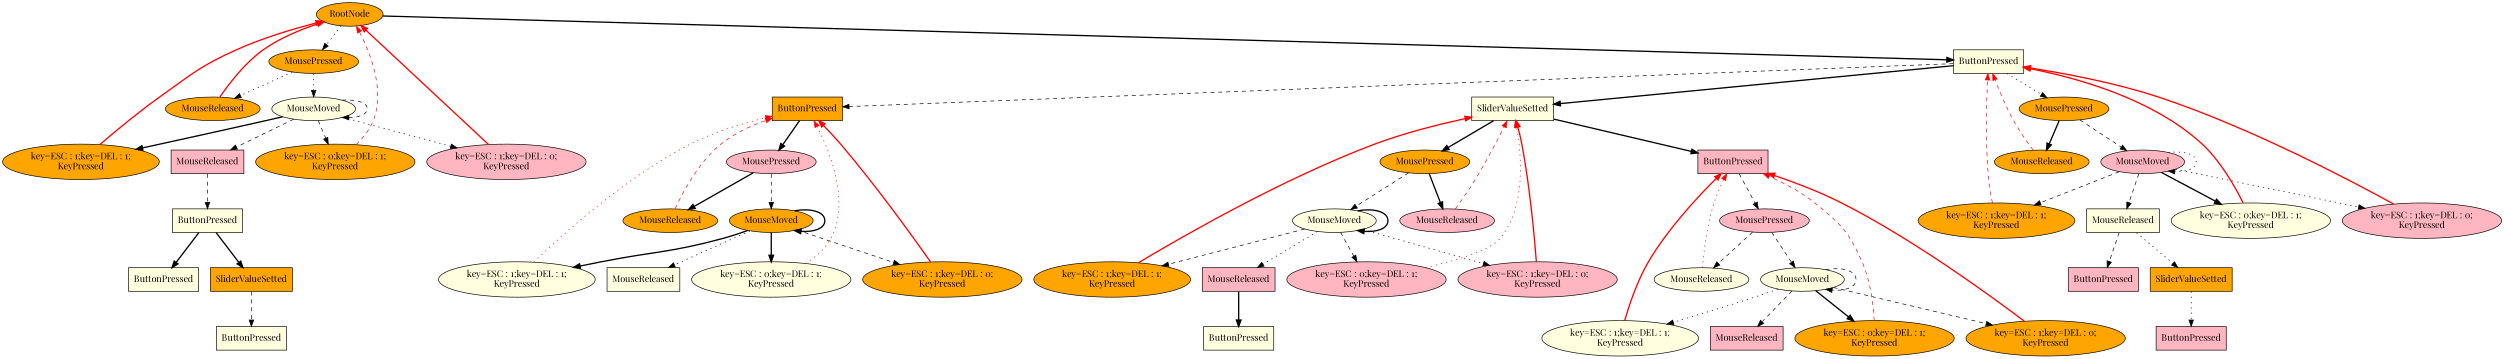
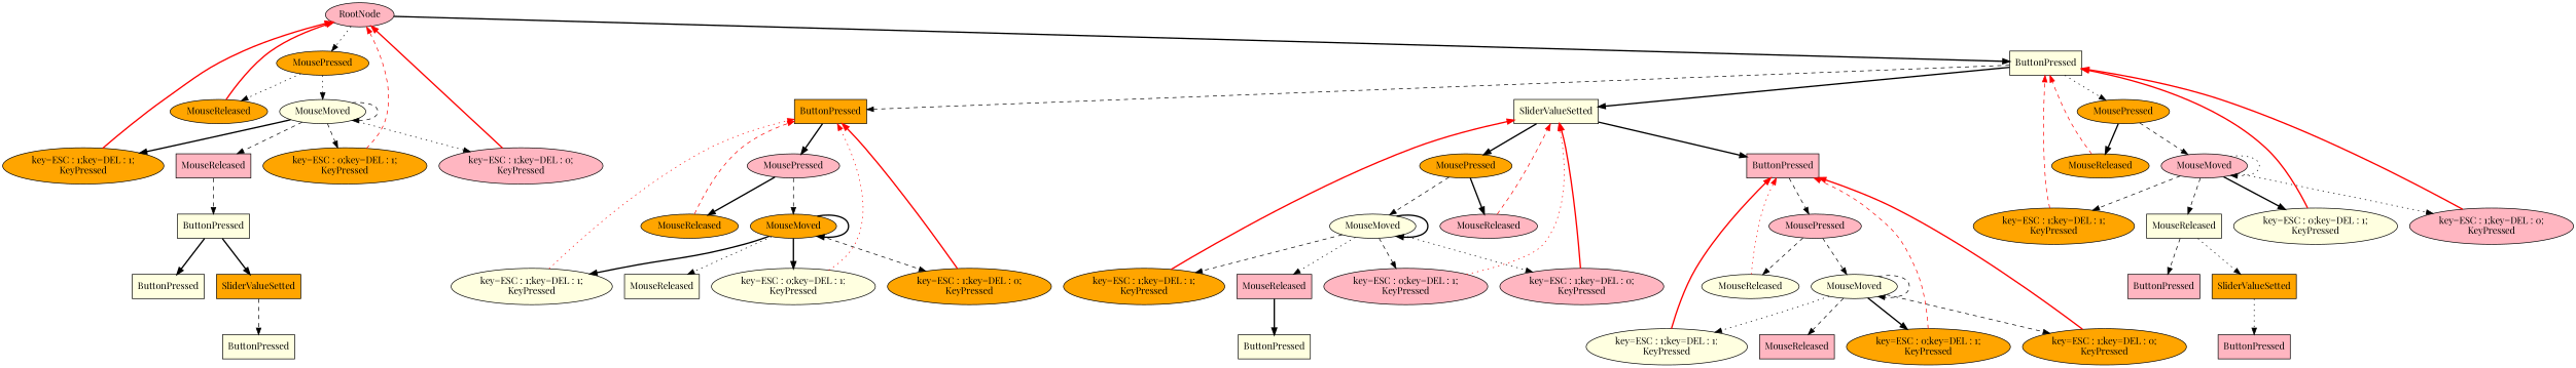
  digraph {
    fontname="Playfair Display"
    node [style=filled fillcolor=orange fontname="Playfair Display"]
    edge [style=bold fontname="Playfair Display"]
-   n1 [label=RootNode]
+   n1 [label=RootNode fillcolor=lightpink]
    n2 [label=MousePressed]
    n3 [label=ButtonPressed shape=box fillcolor=lightyellow]
    n4 [label=MouseReleased]
    n5 [label=MouseMoved fillcolor=lightyellow]
    n6 [label="key=ESC : 1;key=DEL : 1;\nKeyPressed"]
    n7 [label="key=ESC : 0;key=DEL : 1;\nKeyPressed"]
    n8 [label="key=ESC : 1;key=DEL : 0;\nKeyPressed" fillcolor=lightpink]
    n9 [label=ButtonPressed shape=box]
    n10 [label=SliderValueSetted shape=box fillcolor=lightyellow]
    n11 [label=MousePressed]
    n12 [label=MouseReleased shape=box fillcolor=lightpink]
    n13 [label=ButtonPressed shape=box fillcolor=lightyellow]
    n14 [label=ButtonPressed shape=box fillcolor=lightyellow]
    n15 [label=SliderValueSetted shape=box]
    n16 [label=MousePressed fillcolor=lightpink]
    n17 [label=ButtonPressed shape=box fillcolor=lightpink]
    n18 [label=MousePressed]
    n19 [label=MouseReleased]
    n20 [label=MouseMoved fillcolor=lightpink]
    n21 [label="key=ESC : 1;key=DEL : 1;\nKeyPressed"]
    n22 [label="key=ESC : 0;key=DEL : 1;\nKeyPressed" fillcolor=lightyellow]
    n23 [label="key=ESC : 1;key=DEL : 0;\nKeyPressed" fillcolor=lightpink]
    n24 [label=MouseReleased]
    n25 [label=MouseMoved]
    n26 [label="key=ESC : 1;key=DEL : 1;\nKeyPressed" fillcolor=lightyellow]
    n27 [label="key=ESC : 0;key=DEL : 1;\nKeyPressed" fillcolor=lightyellow]
    n28 [label="key=ESC : 1;key=DEL : 0;\nKeyPressed"]
    n29 [label=MousePressed fillcolor=lightpink]
    n30 [label=MouseReleased fillcolor=lightpink]
    n31 [label=MouseMoved fillcolor=lightyellow]
    n32 [label="key=ESC : 1;key=DEL : 1;\nKeyPressed"]
    n33 [label="key=ESC : 0;key=DEL : 1;\nKeyPressed" fillcolor=lightpink]
    n34 [label="key=ESC : 1;key=DEL : 0;\nKeyPressed" fillcolor=lightpink]
    n35 [label=MouseReleased shape=box fillcolor=lightyellow]
    n36 [label=ButtonPressed shape=box fillcolor=lightpink]
    n37 [label=SliderValueSetted shape=box]
    n38 [label=ButtonPressed shape=box fillcolor=lightpink]
    n39 [label=ButtonPressed shape=box fillcolor=lightyellow]
    n40 [label=MouseReleased shape=box fillcolor=lightyellow]
    n41 [label=MouseReleased fillcolor=lightyellow]
    n42 [label=MouseMoved fillcolor=lightyellow]
    n43 [label="key=ESC : 1;key=DEL : 1;\nKeyPressed" fillcolor=lightyellow]
    n44 [label="key=ESC : 0;key=DEL : 1;\nKeyPressed"]
    n45 [label="key=ESC : 1;key=DEL : 0;\nKeyPressed"]
    n46 [label=MouseReleased shape=box fillcolor=lightpink]
    n47 [label=ButtonPressed shape=box fillcolor=lightyellow]
    n48 [label=MouseReleased shape=box fillcolor=lightpink]
    n1 -> n2 [style=dotted]
    n1 -> n3
    n2 -> n4 [style=dotted]
    n2 -> n5 [style=dotted]
    n3 -> n9 [style=dashed]
    n3 -> n10
    n3 -> n11 [style=dotted]
    n4 -> n1 [color=red]
    n5 -> n5 [style=dashed]
    n5 -> n6
    n5 -> n7 [style=dashed]
    n5 -> n8 [style=dotted]
    n5 -> n12 [style=dashed]
    n6 -> n1 [color=red]
    n7 -> n1 [color=red style=dashed]
    n8 -> n1 [color=red]
    n9 -> n16
    n10 -> n17
    n10 -> n18
    n11 -> n19
    n11 -> n20 [style=dashed]
    n12 -> n13 [style=dashed]
    n13 -> n14
    n13 -> n15
    n15 -> n39 [style=dashed]
    n16 -> n24
    n16 -> n25 [style=dashed]
    n17 -> n29 [style=dashed]
    n18 -> n30
    n18 -> n31 [style=dashed]
    n19 -> n3 [color=red style=dashed]
    n20 -> n20 [style=dotted]
    n20 -> n21 [style=dashed]
    n20 -> n22
    n20 -> n23 [style=dotted]
    n20 -> n35 [style=dashed]
    n21 -> n3 [color=red style=dashed]
    n22 -> n3 [color=red]
    n23 -> n3 [color=red]
    n24 -> n9 [color=red style=dashed]
    n25 -> n25
    n25 -> n26
    n25 -> n27
    n25 -> n28 [style=dashed]
    n25 -> n40 [style=dotted]
    n26 -> n9 [color=red style=dotted]
    n27 -> n9 [color=red style=dotted]
    n28 -> n9 [color=red]
    n29 -> n41 [style=dashed]
    n29 -> n42 [style=dashed]
    n30 -> n10 [color=red style=dashed]
    n31 -> n31
    n31 -> n32 [style=dashed]
    n31 -> n33 [style=dashed]
    n31 -> n34 [style=dotted]
    n31 -> n46 [style=dotted]
    n32 -> n10 [color=red]
    n33 -> n10 [color=red style=dotted]
    n34 -> n10 [color=red]
    n35 -> n36 [style=dashed]
    n35 -> n37 [style=dotted]
    n37 -> n38 [style=dotted]
    n41 -> n17 [color=red style=dotted]
    n42 -> n42 [style=dashed]
    n42 -> n43 [style=dotted]
    n42 -> n44
    n42 -> n45 [style=dashed]
    n42 -> n48 [style=dashed]
    n43 -> n17 [color=red]
    n44 -> n17 [color=red style=dashed]
    n45 -> n17 [color=red]
    n46 -> n47
  }
